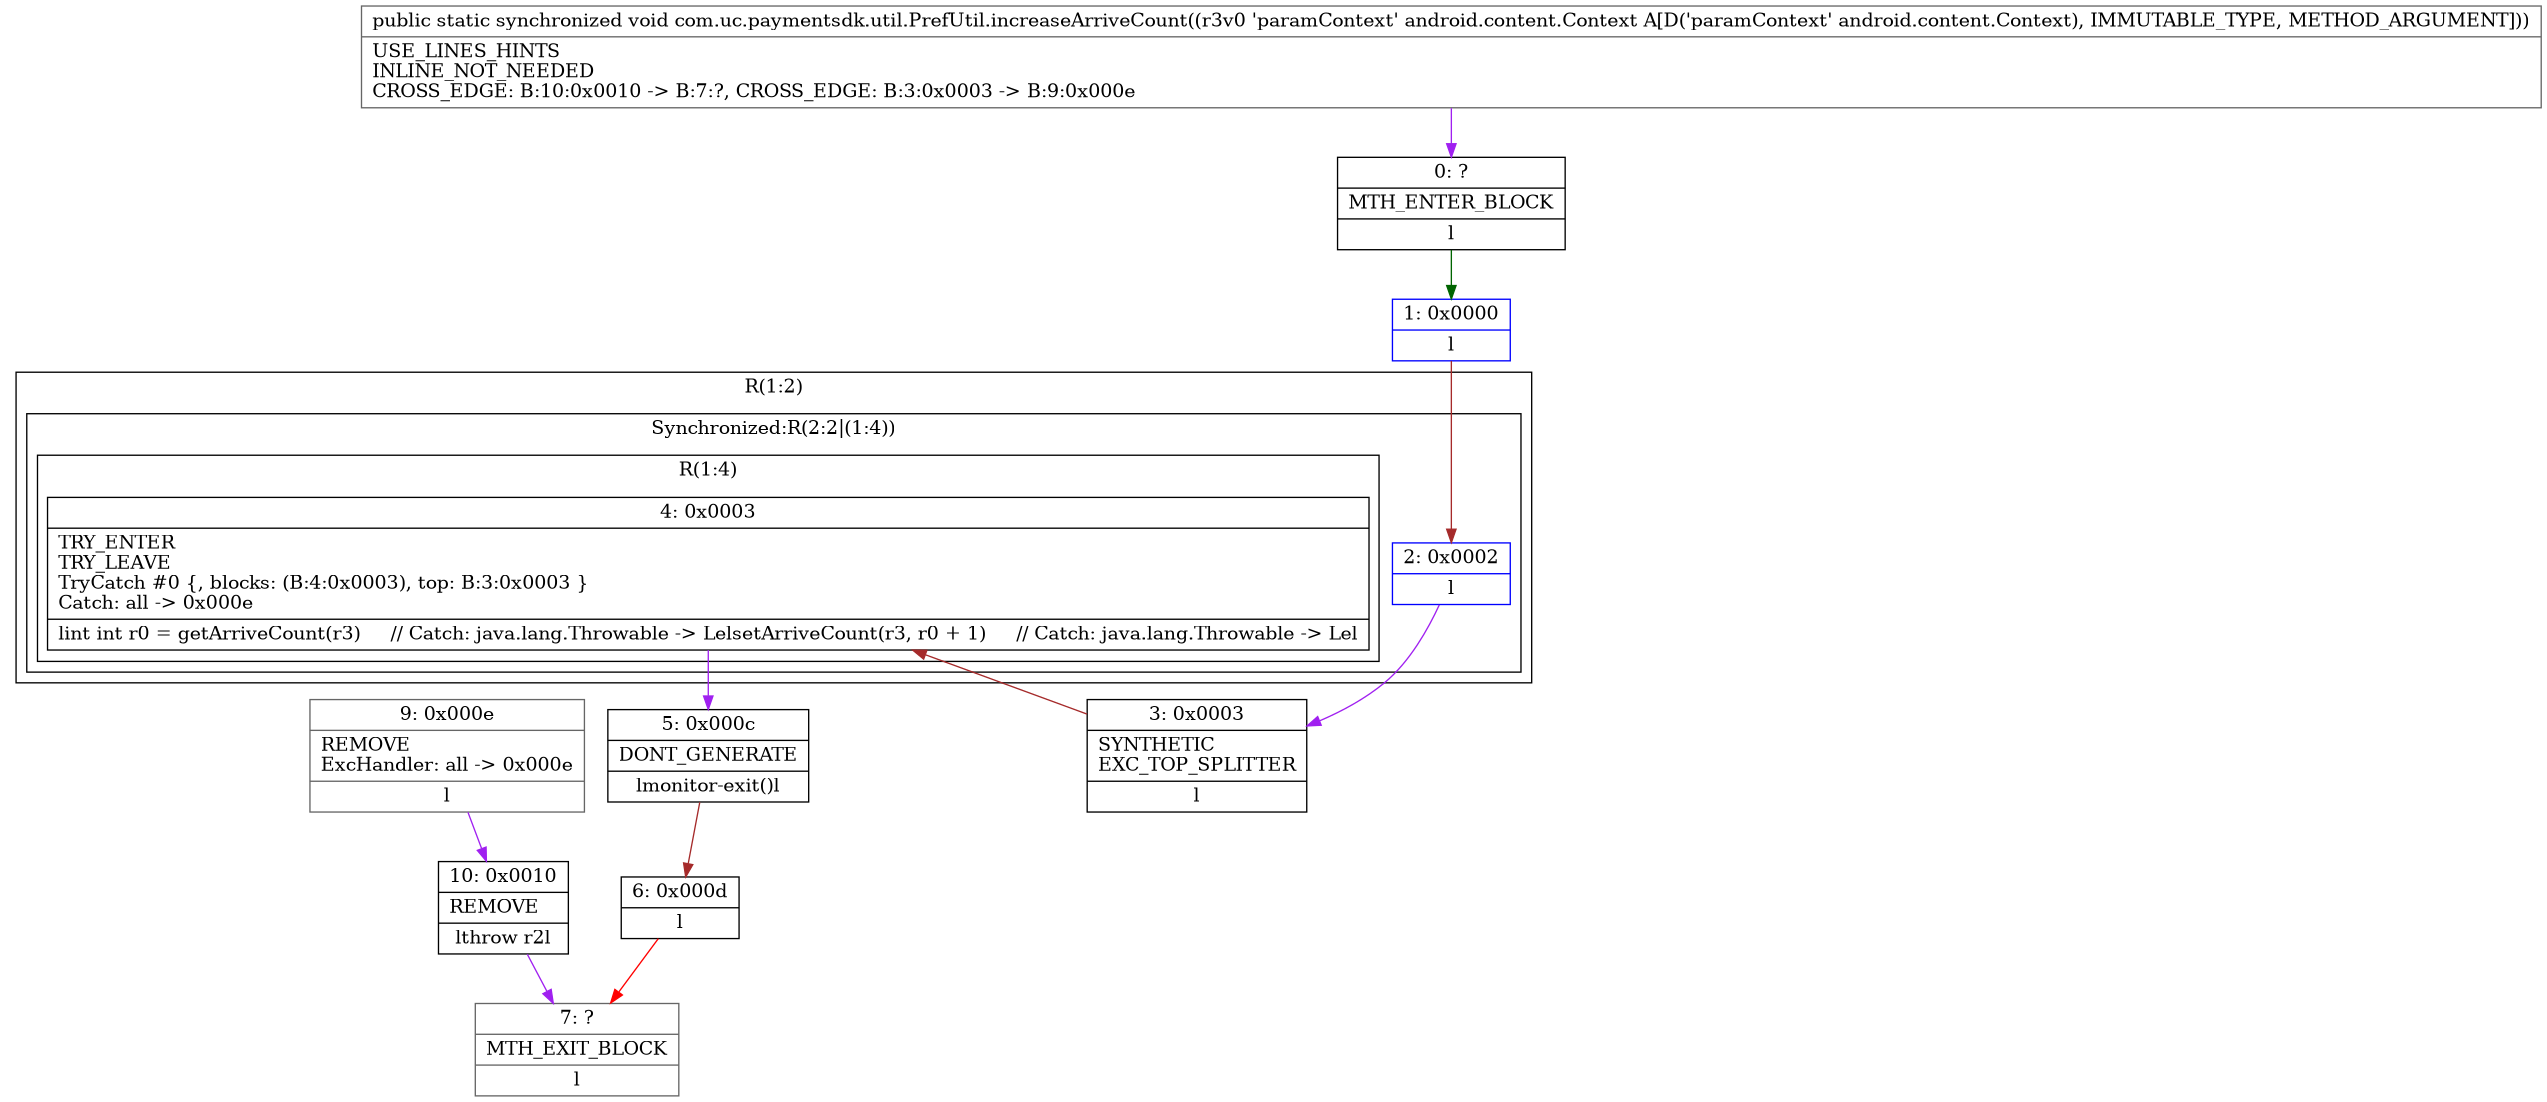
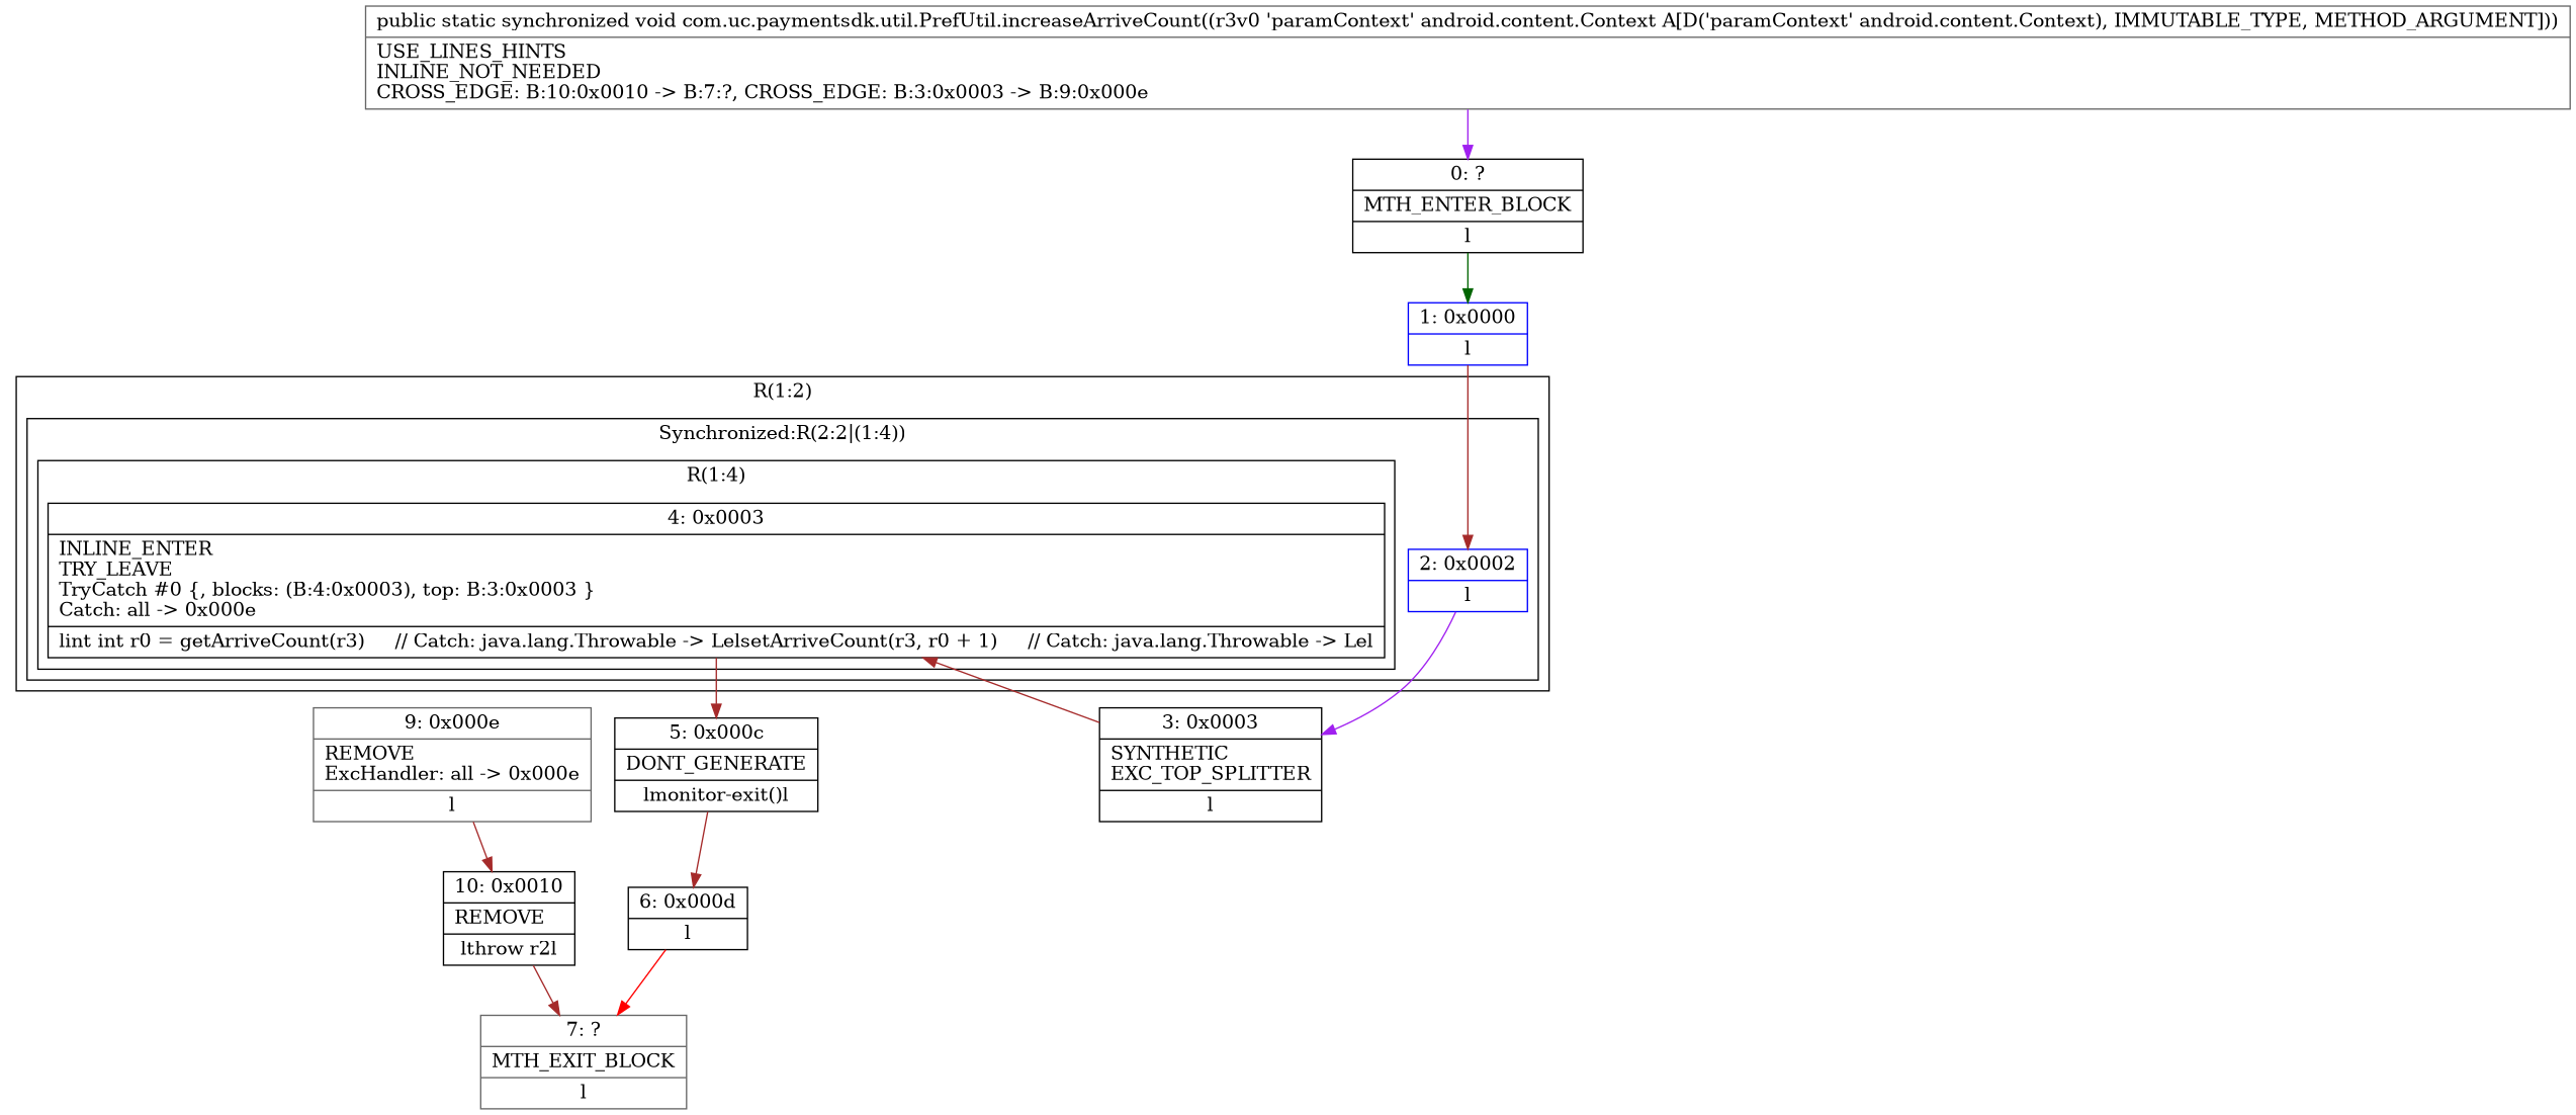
  digraph {
    node [color=black shape=record]
    edge [color=purple]
-   n1 [label="{4\:\ 0x0003|TRY_ENTER\lTRY_LEAVE\lTryCatch #0 \{, blocks: (B:4:0x0003), top: B:3:0x0003 \}\lCatch: all \-\> 0x000e\l|lint int r0 = getArriveCount(r3)     \/\/ Catch: java.lang.Throwable \-\> LelsetArriveCount(r3, r0 + 1)     \/\/ Catch: java.lang.Throwable \-\> Lel}"]
+   n1 [label="{4\:\ 0x0003|INLINE_ENTER\lTRY_LEAVE\lTryCatch #0 \{, blocks: (B:4:0x0003), top: B:3:0x0003 \}\lCatch: all \-\> 0x000e\l|lint int r0 = getArriveCount(r3)     \/\/ Catch: java.lang.Throwable \-\> LelsetArriveCount(r3, r0 + 1)     \/\/ Catch: java.lang.Throwable \-\> Lel}"]
    n2 [color=blue label="{2\:\ 0x0002|l}"]
    n3 [label="{5\:\ 0x000c|DONT_GENERATE\l|lmonitor\-exit()l}"]
    n4 [label="{3\:\ 0x0003|SYNTHETIC\lEXC_TOP_SPLITTER\l|l}"]
    n5 [label="{6\:\ 0x000d|l}"]
    n6 [label="{0\:\ ?|MTH_ENTER_BLOCK\l|l}"]
    n7 [color=blue label="{1\:\ 0x0000|l}"]
    n8 [color=gray40 label="{9\:\ 0x000e|REMOVE\lExcHandler: all \-\> 0x000e\l|l}"]
    n9 [label="{10\:\ 0x0010|REMOVE\l|lthrow r2l}"]
    n10 [color=gray40 label="{7\:\ ?|MTH_EXIT_BLOCK\l|l}"]
    n11 [color=gray40 label="{public static synchronized void com.uc.paymentsdk.util.PrefUtil.increaseArriveCount((r3v0 'paramContext' android.content.Context A[D('paramContext' android.content.Context), IMMUTABLE_TYPE, METHOD_ARGUMENT]))  | USE_LINES_HINTS\lINLINE_NOT_NEEDED\lCROSS_EDGE: B:10:0x0010 \-\> B:7:?, CROSS_EDGE: B:3:0x0003 \-\> B:9:0x000e\l}"]
    subgraph cluster_1 {
      label="R(1:2)"
      subgraph cluster_2 {
        label="Synchronized:R(2:2|(1:4))"
        n2
        subgraph cluster_3 {
          label="R(1:4)"
          n1
        }
      }
    }
-   n1 -> n3
+   n1 -> n3 [color=brown]
    n2 -> n4
    n3 -> n5 [color=brown]
    n4 -> n1 [color=brown]
    n5 -> n10 [color=red]
    n6 -> n7 [color=darkgreen]
    n7 -> n2 [color=brown]
-   n8 -> n9
-   n9 -> n10
+   n8 -> n9 [color=brown]
+   n9 -> n10 [color=brown]
    n11 -> n6
  }
